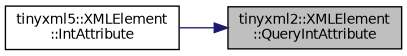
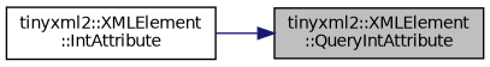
  digraph {
    rankdir=RL
    node [color=black fontname=Helvetica fontsize=10 shape=record style=filled]
    n1 [fillcolor=grey75 fontcolor=black height=0.2 label="tinyxml2::XMLElement\l::QueryIntAttribute" width=0.4]
-   n2 [fillcolor=white height=0.2 label="tinyxml5::XMLElement\l::IntAttribute" width=0.4]
+   n2 [fillcolor=white height=0.2 label="tinyxml2::XMLElement\l::IntAttribute" width=0.4]
    n1 -> n2 [color=midnightblue dir=back fontname=Helvetica fontsize=10 labelfontname=Helvetica labelfontsize=10 style=solid]
  }
